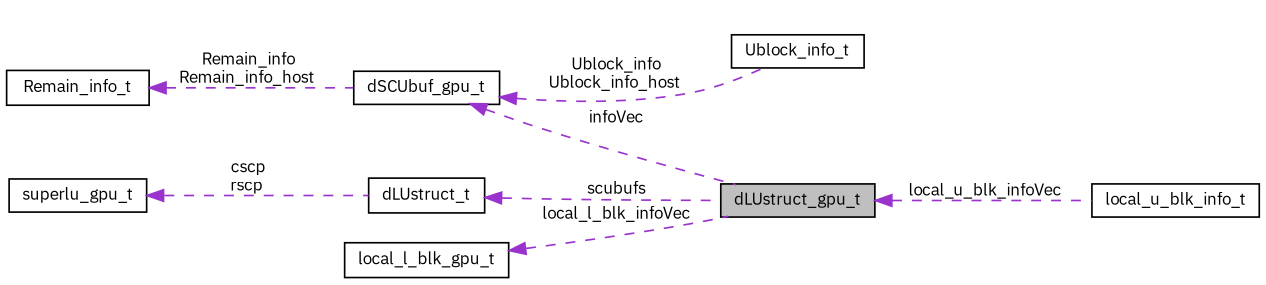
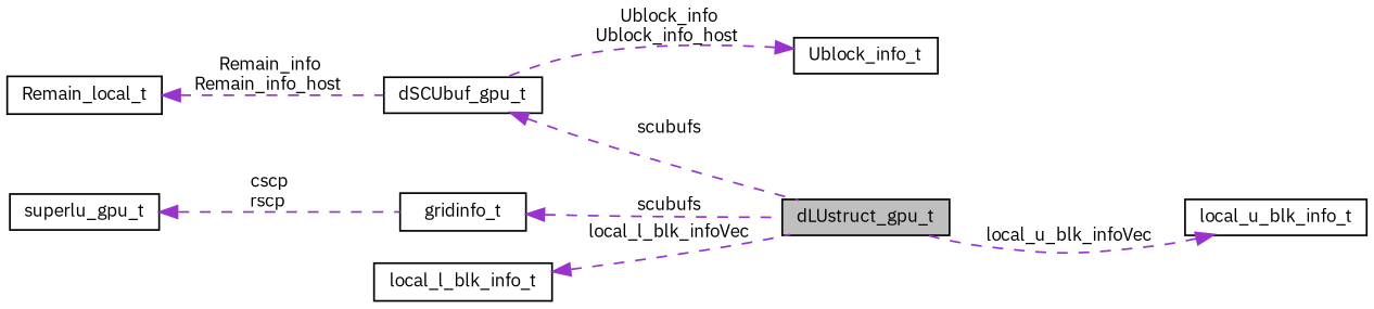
  digraph {
    fontname="IBM Plex Sans"
    rankdir=LR
    node [color=black fillcolor=white fontname="IBM Plex Sans" fontsize=10 shape=record style=filled]
    edge [color=darkorchid3 dir=back fontname="IBM Plex Sans" fontsize=10 labelfontname=Helvetica labelfontsize=10 style=dashed]
    n1 [fillcolor=grey75 fontcolor=black height=0.2 label=dLUstruct_gpu_t width=0.4]
-   n2 [height=0.2 label=dLUstruct_t width=0.4]
+   n2 [height=0.2 label=gridinfo_t width=0.4]
    n3 [height=0.2 label=superlu_gpu_t width=0.4]
    n4 [height=0.2 label=local_u_blk_info_t width=0.4]
    n5 [height=0.2 label=dSCUbuf_gpu_t width=0.4]
-   n6 [height=0.2 label=Remain_info_t width=0.4]
+   n6 [height=0.2 label=Remain_local_t width=0.4]
    n7 [height=0.2 label=Ublock_info_t width=0.4]
-   n8 [height=0.2 label=local_l_blk_gpu_t width=0.4]
+   n8 [height=0.2 label=local_l_blk_info_t width=0.4]
    n2 -> n1 [label=" scubufs"]
    n3 -> n2 [label=" cscp\nrscp"]
-   n1 -> n4 [label=" local_u_blk_infoVec"]
-   n5 -> n1 [label=" infoVec"]
+   n4 -> n1 [label=" local_u_blk_infoVec"]
+   n5 -> n1 [label=" scubufs"]
    n6 -> n5 [label=" Remain_info\nRemain_info_host"]
-   n5 -> n7 [label=" Ublock_info\nUblock_info_host"]
+   n7 -> n5 [label=" Ublock_info\nUblock_info_host"]
    n8 -> n1 [label=" local_l_blk_infoVec"]
  }
